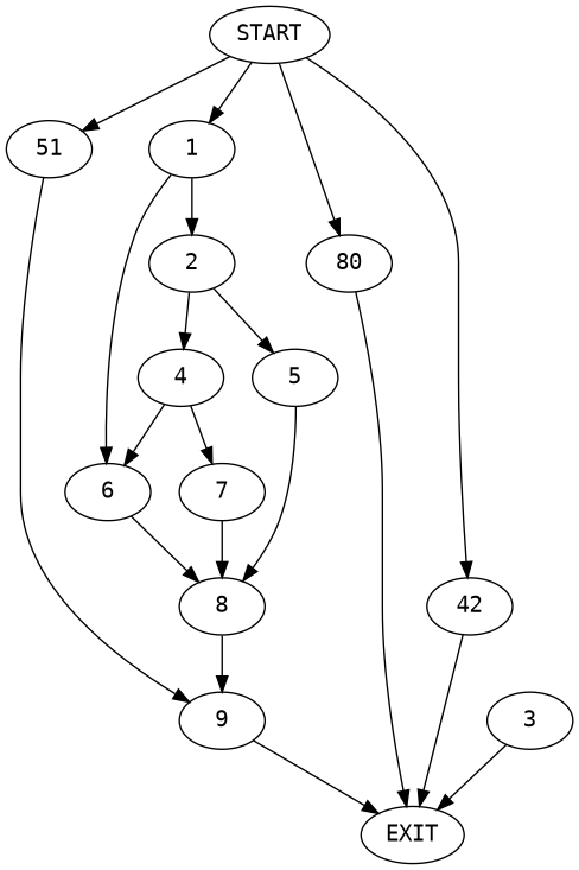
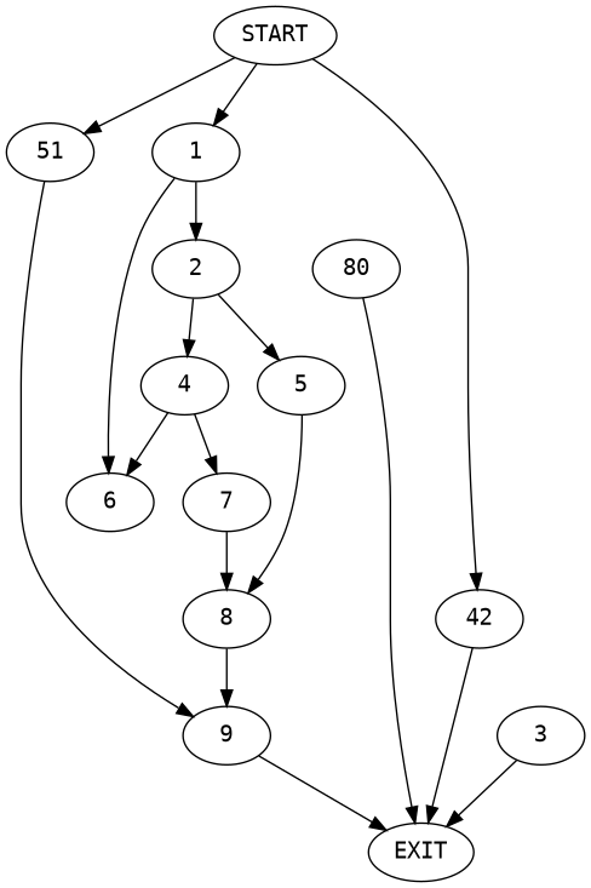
  digraph {
    fontname="DejaVu Sans Mono"
    node [fontname="DejaVu Sans Mono"]
    edge [fontname="DejaVu Sans Mono"]
    n1 [label=START]
    1
    n3 [label=80]
    n4 [label=51]
    n5 [label=42]
    2
    6
    n8 [label=EXIT]
    9
    4
    5
    3
    7
    8
    n1 -> 1
-   n1 -> n3
    n1 -> n4
    n1 -> n5
    1 -> 2
    1 -> 6
    n3 -> n8
    n4 -> 9
    n5 -> n8
    2 -> 4
    2 -> 5
-   6 -> 8
    9 -> n8
    4 -> 6
    4 -> 7
    5 -> 8
    3 -> n8
    7 -> 8
    8 -> 9
  }
